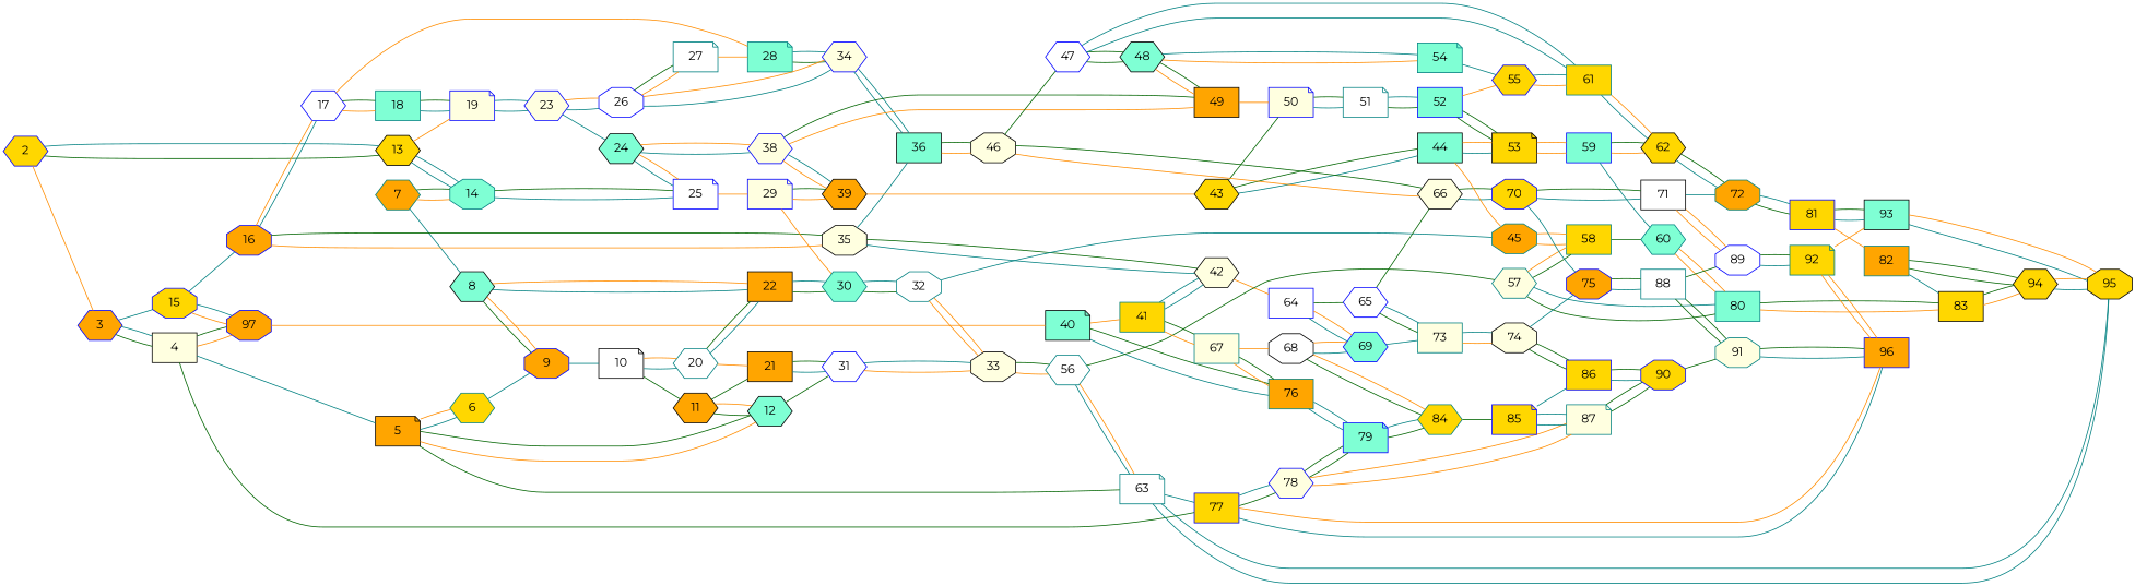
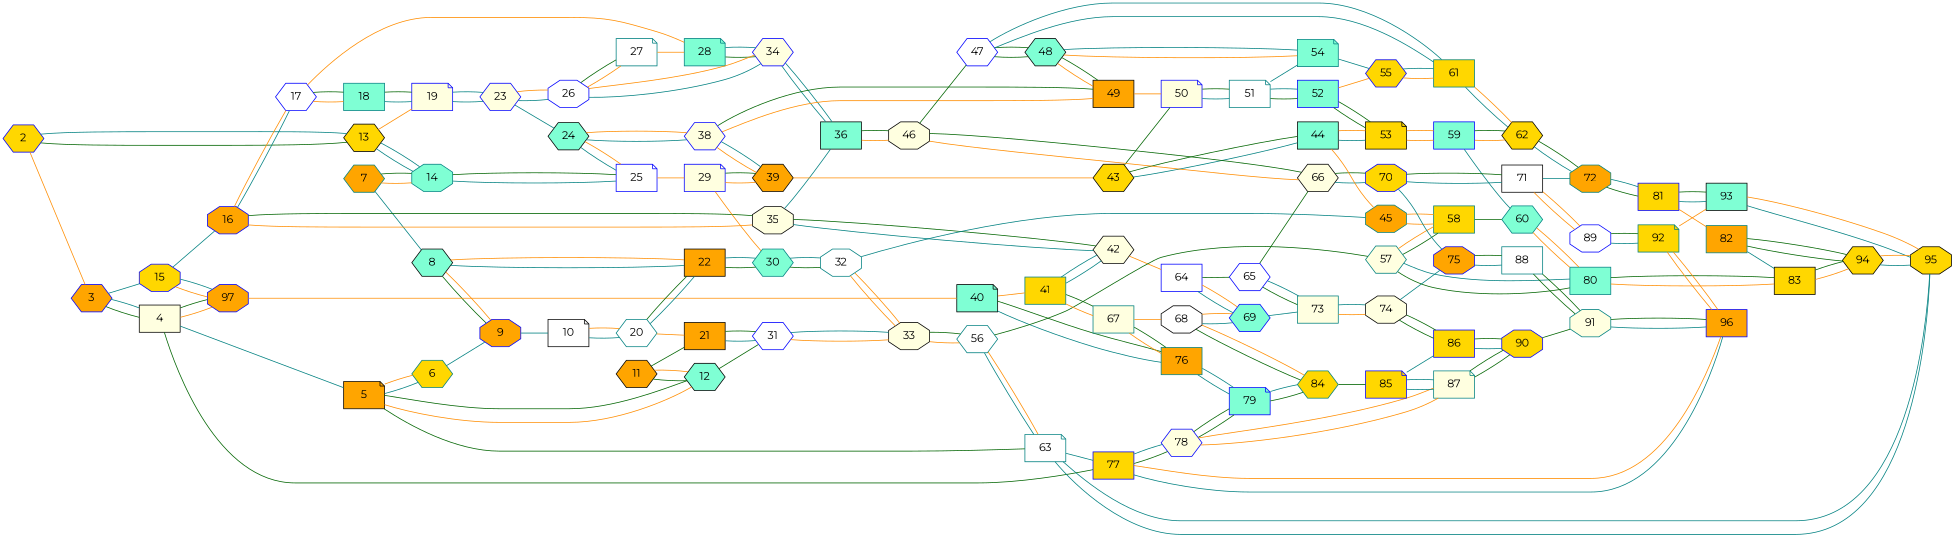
  graph {
    fontname=Montserrat
    rankdir=LR
    node [color=blue fillcolor=gold fontname=Montserrat shape=hexagon style=filled]
    edge [color=teal fontname=Montserrat]
    3 [fillcolor=orange]
    2
    13 [color=black]
    7 [color=teal fillcolor=orange]
    8 [color=black fillcolor=aquamarine]
    14 [color=teal fillcolor=aquamarine shape=octagon]
    4 [color=black fillcolor=lightyellow shape=box]
    15 [shape=octagon]
    19 [fillcolor=lightyellow shape=note]
    5 [color=black fillcolor=orange shape=note]
    n11 [fillcolor=orange label=97 shape=octagon]
    77 [shape=box]
    16 [fillcolor=orange shape=octagon]
    6 [color=teal]
    12 [color=black fillcolor=aquamarine]
    63 [color=teal fillcolor=white shape=note]
    40 [color=black fillcolor=aquamarine shape=note]
    78 [fillcolor=lightyellow]
    96 [fillcolor=orange shape=box]
    9 [fillcolor=orange shape=octagon]
    31 [fillcolor=white]
    95 [color=black shape=octagon]
    10 [color=black fillcolor=white shape=note]
    22 [color=black fillcolor=orange shape=box]
    25 [fillcolor=white shape=note]
    30 [color=teal fillcolor=aquamarine]
    11 [color=black fillcolor=orange]
    20 [color=teal fillcolor=white]
    21 [color=black fillcolor=orange shape=box]
    33 [color=black fillcolor=lightyellow shape=octagon]
    23 [fillcolor=lightyellow]
    29 [fillcolor=lightyellow shape=note]
    17 [fillcolor=white]
    35 [color=black fillcolor=lightyellow shape=octagon]
    18 [color=teal fillcolor=aquamarine shape=box]
    28 [color=teal fillcolor=aquamarine shape=note]
    36 [color=black fillcolor=aquamarine shape=box]
    42 [color=black fillcolor=lightyellow]
    34 [fillcolor=lightyellow]
    24 [color=black fillcolor=aquamarine]
    26 [fillcolor=white shape=octagon]
    32 [color=teal fillcolor=white shape=octagon]
    38 [fillcolor=lightyellow]
    27 [color=teal fillcolor=white shape=note]
    39 [color=black fillcolor=orange]
    49 [color=black fillcolor=orange shape=box]
    43 [color=black]
    45 [color=teal fillcolor=orange shape=octagon]
    56 [color=teal fillcolor=white]
    58 [color=teal shape=box]
    57 [color=teal fillcolor=lightyellow]
    46 [color=black fillcolor=lightyellow shape=octagon]
    64 [fillcolor=white shape=box]
    47 [fillcolor=white]
    66 [color=black fillcolor=lightyellow]
    41 [color=teal shape=box]
    76 [color=teal fillcolor=orange shape=box]
    50 [fillcolor=lightyellow shape=note]
    44 [color=black fillcolor=aquamarine shape=box]
    67 [color=teal fillcolor=lightyellow shape=box]
    79 [fillcolor=aquamarine shape=note]
    68 [color=black fillcolor=white shape=octagon]
    65 [fillcolor=white]
    69 [fillcolor=aquamarine]
    53 [color=black shape=note]
    51 [color=teal fillcolor=white shape=note]
    59 [fillcolor=aquamarine shape=box]
    60 [color=teal fillcolor=aquamarine]
    48 [color=black fillcolor=aquamarine]
    61 [color=teal shape=box]
    70 [shape=octagon]
    54 [color=teal fillcolor=aquamarine shape=note]
    62 [color=black]
    55
    52 [fillcolor=aquamarine shape=box]
    80 [color=teal fillcolor=aquamarine shape=box]
    83 [color=black shape=box]
    72 [color=teal fillcolor=orange shape=octagon]
    81 [shape=box]
    73 [color=teal fillcolor=lightyellow shape=box]
    74 [color=black fillcolor=lightyellow shape=octagon]
    71 [color=black fillcolor=white shape=box]
    75 [fillcolor=orange shape=octagon]
    84 [color=teal]
    85 [shape=note]
    89 [fillcolor=white shape=octagon]
    88 [color=teal fillcolor=white shape=box]
    92 [color=teal shape=note]
    82 [color=teal fillcolor=orange shape=box]
    93 [color=black fillcolor=aquamarine shape=box]
    86 [shape=box]
    90 [shape=octagon]
    91 [color=teal fillcolor=lightyellow shape=octagon]
    87 [color=teal fillcolor=lightyellow shape=note]
    94 [color=black]
    3 -- 4 [color=darkgreen]
    3 -- 4
    3 -- 15
    2 -- 3 [color=darkorange]
    2 -- 13 [color=darkgreen]
    2 -- 13
    13 -- 14
    13 -- 14
    13 -- 19 [color=darkorange]
    7 -- 8
    7 -- 14 [color=darkorange]
    7 -- 14 [color=darkgreen]
    8 -- 9 [color=darkgreen]
    8 -- 9 [color=darkorange]
    8 -- 22
    8 -- 22 [color=darkorange]
    14 -- 25
    14 -- 25 [color=darkgreen]
    4 -- 5
    4 -- n11 [color=darkorange]
    4 -- n11 [color=darkgreen]
    4 -- 77 [color=darkgreen]
    15 -- n11 [color=darkorange]
    15 -- n11
    15 -- 16
    19 -- 23
    19 -- 23
    5 -- 6
    5 -- 6 [color=darkorange]
    5 -- 12 [color=darkorange]
    5 -- 12 [color=darkgreen]
    5 -- 63 [color=darkgreen]
    n11 -- 40 [color=darkorange]
    77 -- 78 [color=darkgreen]
    77 -- 78
    77 -- 96
    77 -- 96 [color=darkorange]
    16 -- 17
    16 -- 17 [color=darkorange]
    16 -- 35 [color=darkorange]
    16 -- 35 [color=darkgreen]
    6 -- 9
    12 -- 31 [color=darkgreen]
    63 -- 77
    63 -- 95
    63 -- 95
    40 -- 41 [color=darkorange]
    40 -- 76
    40 -- 76 [color=darkgreen]
    78 -- 79 [color=darkgreen]
    78 -- 79 [color=darkgreen]
    78 -- 87 [color=darkorange]
    78 -- 87 [color=darkorange]
    9 -- 10
    31 -- 33 [color=darkorange]
    31 -- 33
-   10 -- 11 [color=darkgreen]
    10 -- 20
    10 -- 20 [color=darkorange]
    22 -- 30 [color=darkgreen]
    22 -- 30
    25 -- 29 [color=darkorange]
    30 -- 32 [color=darkgreen]
    30 -- 32
    11 -- 12 [color=darkgreen]
    11 -- 12 [color=darkorange]
    11 -- 21 [color=darkgreen]
    20 -- 22
    20 -- 22 [color=darkgreen]
    20 -- 21 [color=darkorange]
    21 -- 31
    21 -- 31 [color=darkgreen]
    33 -- 56 [color=darkorange]
    33 -- 56 [color=darkgreen]
    23 -- 24
    23 -- 26
    23 -- 26 [color=darkorange]
    29 -- 30 [color=darkorange]
    29 -- 39 [color=darkorange]
    29 -- 39 [color=darkgreen]
    17 -- 18 [color=darkorange]
    17 -- 18 [color=darkgreen]
    17 -- 28 [color=darkorange]
    35 -- 36
    35 -- 42
    35 -- 42 [color=darkgreen]
    18 -- 19
    18 -- 19 [color=darkgreen]
    28 -- 34 [color=darkgreen]
    28 -- 34
    36 -- 46 [color=darkorange]
    36 -- 46 [color=darkgreen]
    42 -- 64 [color=darkorange]
    34 -- 36
    34 -- 36
    24 -- 25
    24 -- 25 [color=darkorange]
    24 -- 38
    24 -- 38 [color=darkorange]
    26 -- 34
    26 -- 34 [color=darkorange]
    26 -- 27 [color=darkorange]
    26 -- 27 [color=darkgreen]
    32 -- 33 [color=darkorange]
    32 -- 33 [color=darkorange]
    32 -- 45
    38 -- 39 [color=darkorange]
    38 -- 39
    38 -- 49 [color=darkorange]
    38 -- 49 [color=darkgreen]
    27 -- 28 [color=darkorange]
    39 -- 43 [color=darkorange]
    49 -- 50 [color=darkorange]
    43 -- 50 [color=darkgreen]
    43 -- 44
    43 -- 44 [color=darkgreen]
    45 -- 58 [color=darkorange]
    45 -- 58 [color=darkorange]
    56 -- 63
    56 -- 63 [color=darkorange]
    56 -- 57 [color=darkgreen]
    58 -- 60 [color=darkgreen]
    57 -- 58 [color=darkgreen]
    57 -- 58 [color=darkorange]
    57 -- 80 [color=darkgreen]
    57 -- 80
    46 -- 47 [color=darkgreen]
    46 -- 66 [color=darkorange]
    46 -- 66 [color=darkgreen]
    64 -- 65 [color=darkgreen]
    64 -- 69
    64 -- 69 [color=darkorange]
    47 -- 48 [color=darkgreen]
    47 -- 48 [color=darkgreen]
    47 -- 61
    47 -- 61
    66 -- 70
    66 -- 70 [color=darkgreen]
    41 -- 42
    41 -- 42
    41 -- 67 [color=darkorange]
    41 -- 67 [color=darkgreen]
    76 -- 79
    76 -- 79
    50 -- 51
    50 -- 51 [color=darkgreen]
    44 -- 45 [color=darkorange]
    44 -- 53
    44 -- 53 [color=darkorange]
    67 -- 76 [color=darkorange]
    67 -- 76 [color=darkgreen]
    67 -- 68 [color=darkorange]
    79 -- 84 [color=darkgreen]
    79 -- 84
    68 -- 69
    68 -- 69 [color=darkorange]
    68 -- 84 [color=darkgreen]
    68 -- 84 [color=darkorange]
    65 -- 66 [color=darkgreen]
    65 -- 73 [color=darkgreen]
    65 -- 73
    69 -- 73
    53 -- 59 [color=darkorange]
    53 -- 59 [color=darkorange]
+   51 -- 54
    51 -- 52 [color=darkgreen]
    51 -- 52
    59 -- 60
    59 -- 62 [color=darkorange]
    59 -- 62 [color=darkgreen]
    60 -- 80 [color=darkorange]
    60 -- 80 [color=darkorange]
    48 -- 49 [color=darkorange]
    48 -- 49 [color=darkgreen]
    48 -- 54 [color=darkorange]
    48 -- 54
    61 -- 62
    61 -- 62 [color=darkorange]
    70 -- 71
    70 -- 71 [color=darkgreen]
    70 -- 75
    54 -- 55
    62 -- 72
    62 -- 72 [color=darkgreen]
    55 -- 61 [color=darkorange]
    55 -- 61
    52 -- 53 [color=darkgreen]
    52 -- 53 [color=darkgreen]
    52 -- 55 [color=darkorange]
    80 -- 83 [color=darkorange]
    80 -- 83 [color=darkgreen]
    83 -- 94 [color=darkorange]
    83 -- 94 [color=darkgreen]
    72 -- 81 [color=darkgreen]
    72 -- 81
    81 -- 82 [color=darkorange]
    81 -- 93
    81 -- 93 [color=darkgreen]
    73 -- 74 [color=darkorange]
    73 -- 74
    74 -- 75
    74 -- 86 [color=darkgreen]
    74 -- 86 [color=darkgreen]
    71 -- 72
    71 -- 89 [color=darkorange]
    71 -- 89 [color=darkorange]
    75 -- 88
    75 -- 88 [color=darkgreen]
    84 -- 85 [color=darkgreen]
    85 -- 86
    85 -- 87
    85 -- 87
    89 -- 92
    89 -- 92 [color=darkgreen]
-   88 -- 89 [color=darkgreen]
    88 -- 91 [color=darkgreen]
    88 -- 91 [color=darkgreen]
    92 -- 96 [color=darkorange]
    92 -- 96 [color=darkorange]
    92 -- 93 [color=darkorange]
    82 -- 83
    82 -- 94 [color=darkgreen]
    82 -- 94 [color=darkgreen]
    93 -- 95
    93 -- 95 [color=darkorange]
    86 -- 90
    86 -- 90 [color=darkgreen]
    90 -- 91 [color=darkgreen]
    91 -- 96
    91 -- 96 [color=darkgreen]
    87 -- 90 [color=darkgreen]
    87 -- 90 [color=darkgreen]
    94 -- 95
    94 -- 95 [color=darkorange]
  }
